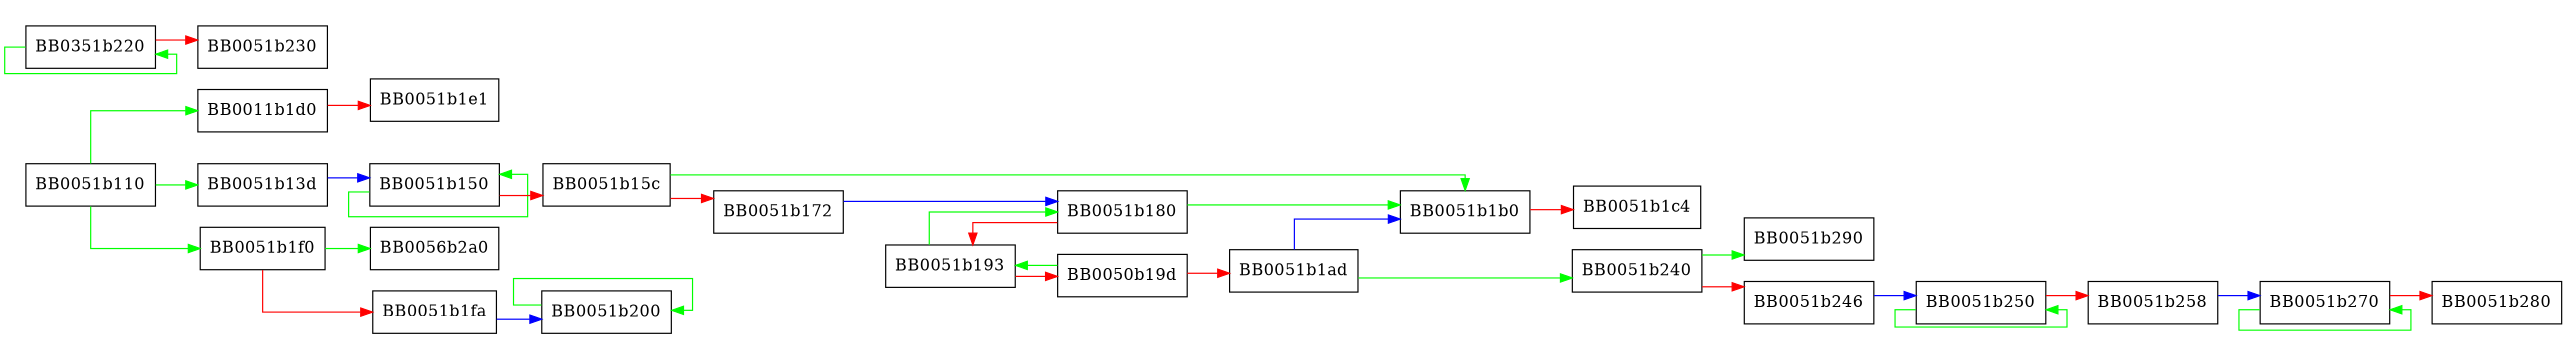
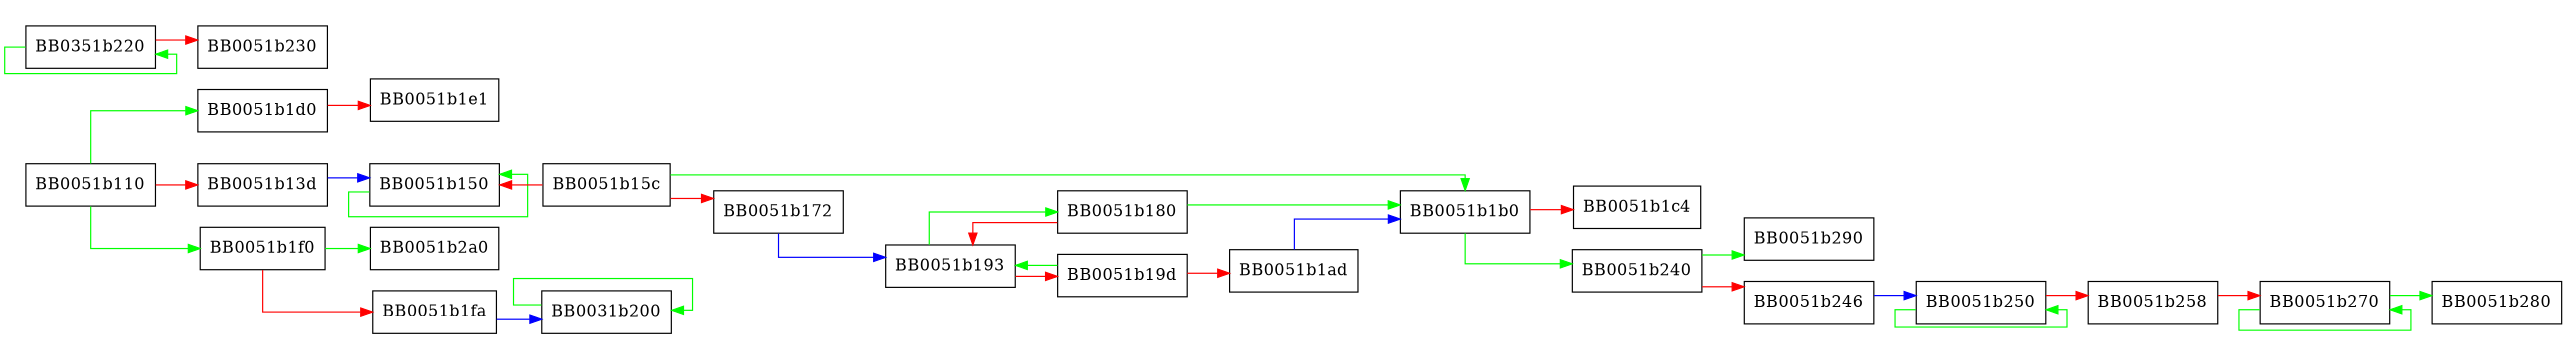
  digraph {
    rankdir=LR
    splines=ortho
    node [shape=box]
    edge [color=green]
    BB0051b110
-   BB0051b1d0 [label=BB0011b1d0]
+   BB0051b1d0
    BB0051b13d
    BB0051b1f0
    BB0051b1e1
    BB0051b150
-   BB0051b2a0 [label=BB0056b2a0]
+   BB0051b2a0
    BB0051b1fa
    BB0051b15c
    BB0051b1b0
    BB0051b172
    BB0051b240
    BB0051b1c4
    BB0051b193
    BB0051b290
    BB0051b246
    BB0051b180
-   BB0051b19d [label=BB0050b19d]
+   BB0051b19d
    BB0051b1ad
    BB0051b250
-   BB0051b200
+   BB0051b200 [label=BB0031b200]
    n22 [label=BB0351b220]
    BB0051b230
    BB0051b258
    BB0051b270
    BB0051b280
    BB0051b110 -> BB0051b1d0
-   BB0051b110 -> BB0051b13d
+   BB0051b110 -> BB0051b13d [color=red]
    BB0051b110 -> BB0051b1f0
    BB0051b1d0 -> BB0051b1e1 [color=red]
    BB0051b13d -> BB0051b150 [color=blue]
    BB0051b1f0 -> BB0051b2a0
    BB0051b1f0 -> BB0051b1fa [color=red]
    BB0051b150 -> BB0051b150
-   BB0051b150 -> BB0051b15c [color=red]
+   BB0051b15c -> BB0051b150 [color=red]
    BB0051b1fa -> BB0051b200 [color=blue]
    BB0051b15c -> BB0051b1b0
    BB0051b15c -> BB0051b172 [color=red]
-   BB0051b1ad -> BB0051b240
+   BB0051b1b0 -> BB0051b240
    BB0051b1b0 -> BB0051b1c4 [color=red]
-   BB0051b172 -> BB0051b180 [color=blue]
+   BB0051b172 -> BB0051b193 [color=blue]
    BB0051b240 -> BB0051b290
    BB0051b240 -> BB0051b246 [color=red]
    BB0051b193 -> BB0051b180
    BB0051b193 -> BB0051b19d [color=red]
    BB0051b246 -> BB0051b250 [color=blue]
    BB0051b180 -> BB0051b1b0
    BB0051b180 -> BB0051b193 [color=red]
    BB0051b19d -> BB0051b193
    BB0051b19d -> BB0051b1ad [color=red]
    BB0051b1ad -> BB0051b1b0 [color=blue]
    BB0051b250 -> BB0051b250
    BB0051b250 -> BB0051b258 [color=red]
    BB0051b200 -> BB0051b200
    n22 -> n22
    n22 -> BB0051b230 [color=red]
-   BB0051b258 -> BB0051b270 [color=blue]
+   BB0051b258 -> BB0051b270 [color=red]
    BB0051b270 -> BB0051b270
-   BB0051b270 -> BB0051b280 [color=red]
+   BB0051b270 -> BB0051b280
  }
